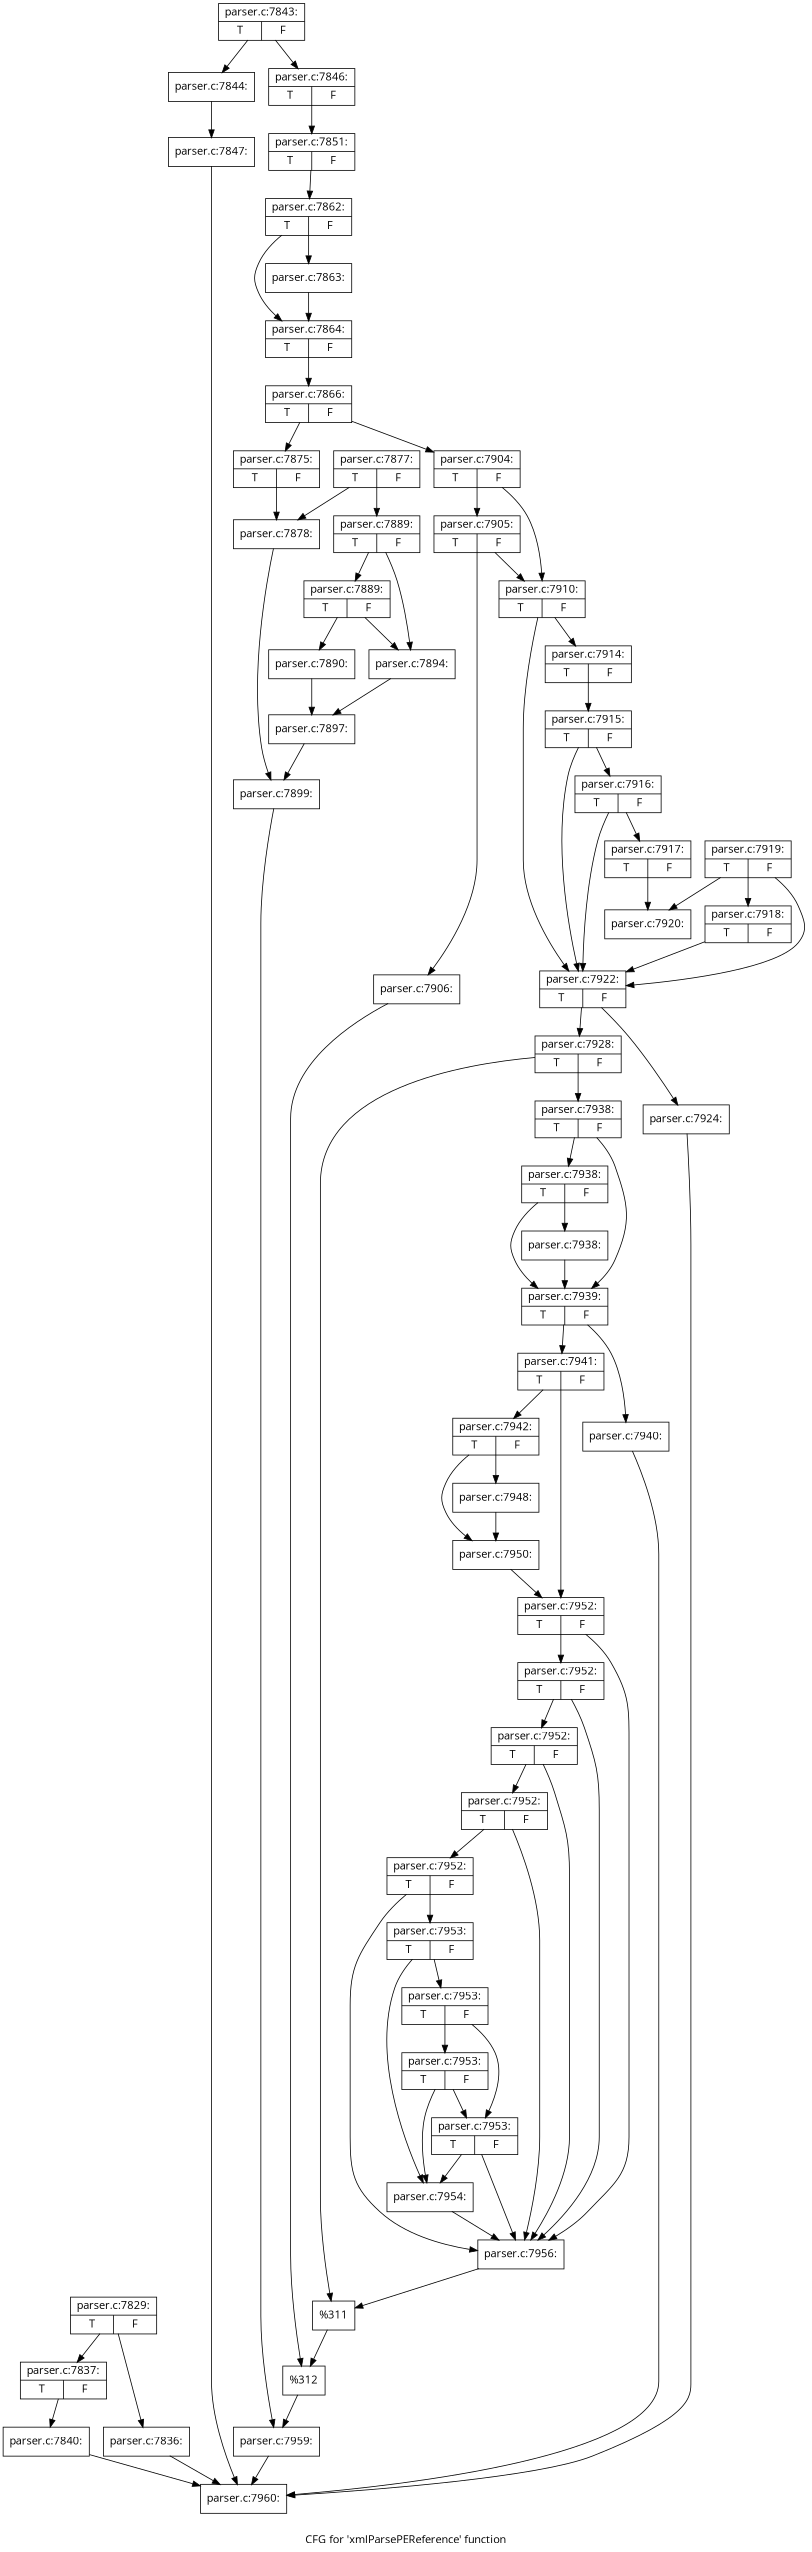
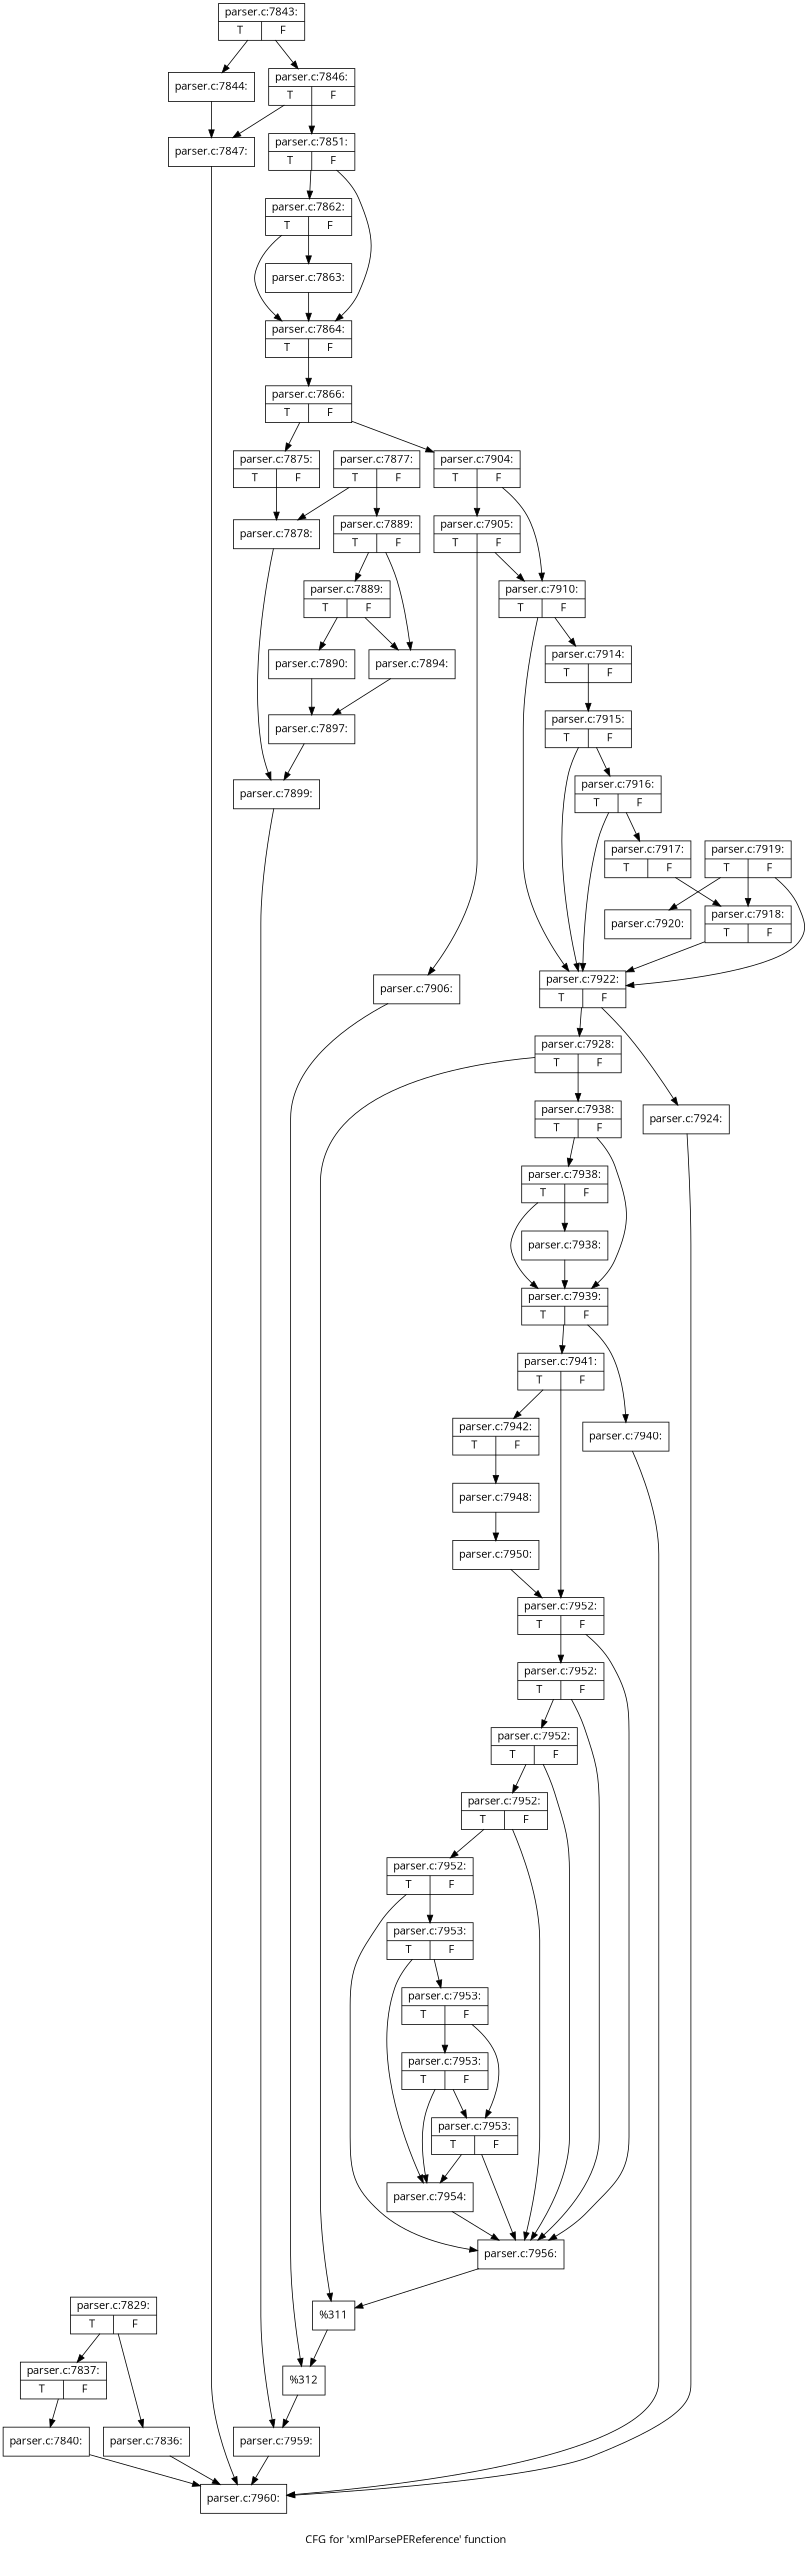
  digraph {
    fontname="Open Sans"
    label="CFG for 'xmlParsePEReference' function"
    node [fontname="Open Sans" shape=record]
    edge [fontname="Open Sans"]
    n1 [label="{parser.c:7829:|{<s0>T|<s1>F}}"]
    n2 [label="{parser.c:7836:}"]
    n3 [label="{parser.c:7837:|{<s0>T|<s1>F}}"]
    n4 [label="{parser.c:7960:}"]
    n5 [label="{parser.c:7840:}"]
    n6 [label="{parser.c:7843:|{<s0>T|<s1>F}}"]
    n7 [label="{parser.c:7844:}"]
    n8 [label="{parser.c:7846:|{<s0>T|<s1>F}}"]
    n9 [label="{parser.c:7847:}"]
    n10 [label="{parser.c:7851:|{<s0>T|<s1>F}}"]
    n11 [label="{parser.c:7862:|{<s0>T|<s1>F}}"]
    n12 [label="{parser.c:7864:|{<s0>T|<s1>F}}"]
    n13 [label="{parser.c:7863:}"]
    n14 [label="{parser.c:7866:|{<s0>T|<s1>F}}"]
    n15 [label="{parser.c:7875:|{<s0>T|<s1>F}}"]
    n16 [label="{parser.c:7904:|{<s0>T|<s1>F}}"]
    n17 [label="{parser.c:7878:}"]
    n18 [label="{parser.c:7905:|{<s0>T|<s1>F}}"]
    n19 [label="{parser.c:7910:|{<s0>T|<s1>F}}"]
    n20 [label="{parser.c:7899:}"]
    n21 [label="{parser.c:7906:}"]
    n22 [label="{parser.c:7914:|{<s0>T|<s1>F}}"]
    n23 [label="{parser.c:7922:|{<s0>T|<s1>F}}"]
    n24 [label="{parser.c:7959:}"]
    n25 [label="{parser.c:7877:|{<s0>T|<s1>F}}"]
    n26 [label="{parser.c:7889:|{<s0>T|<s1>F}}"]
    n27 [label="{parser.c:7889:|{<s0>T|<s1>F}}"]
    n28 [label="{parser.c:7894:}"]
    n29 [label="{parser.c:7890:}"]
    n30 [label="{parser.c:7897:}"]
    n31 [label="{%312}"]
    n32 [label="{parser.c:7915:|{<s0>T|<s1>F}}"]
    n33 [label="{parser.c:7924:}"]
    n34 [label="{parser.c:7928:|{<s0>T|<s1>F}}"]
    n35 [label="{parser.c:7916:|{<s0>T|<s1>F}}"]
    n36 [label="{parser.c:7938:|{<s0>T|<s1>F}}"]
    n37 [label="{%311}"]
    n38 [label="{parser.c:7917:|{<s0>T|<s1>F}}"]
    n39 [label="{parser.c:7918:|{<s0>T|<s1>F}}"]
    n40 [label="{parser.c:7919:|{<s0>T|<s1>F}}"]
    n41 [label="{parser.c:7920:}"]
    n42 [label="{parser.c:7938:|{<s0>T|<s1>F}}"]
    n43 [label="{parser.c:7939:|{<s0>T|<s1>F}}"]
    n44 [label="{parser.c:7938:}"]
    n45 [label="{parser.c:7940:}"]
    n46 [label="{parser.c:7941:|{<s0>T|<s1>F}}"]
    n47 [label="{parser.c:7942:|{<s0>T|<s1>F}}"]
    n48 [label="{parser.c:7952:|{<s0>T|<s1>F}}"]
    n49 [label="{parser.c:7948:}"]
    n50 [label="{parser.c:7950:}"]
    n51 [label="{parser.c:7952:|{<s0>T|<s1>F}}"]
    n52 [label="{parser.c:7956:}"]
    n53 [label="{parser.c:7952:|{<s0>T|<s1>F}}"]
    n54 [label="{parser.c:7952:|{<s0>T|<s1>F}}"]
    n55 [label="{parser.c:7952:|{<s0>T|<s1>F}}"]
    n56 [label="{parser.c:7953:|{<s0>T|<s1>F}}"]
    n57 [label="{parser.c:7954:}"]
    n58 [label="{parser.c:7953:|{<s0>T|<s1>F}}"]
    n59 [label="{parser.c:7953:|{<s0>T|<s1>F}}"]
    n60 [label="{parser.c:7953:|{<s0>T|<s1>F}}"]
    n1 -> n2
    n1 -> n3
    n2 -> n4
    n3 -> n5
    n5 -> n4
    n6 -> n7
    n6 -> n8
    n7 -> n9
+   n8 -> n9
    n8 -> n10
    n9 -> n4
    n10 -> n11
+   n10 -> n12
    n11 -> n12
    n11 -> n13
    n12 -> n14
    n13 -> n12
    n14 -> n15
    n14 -> n16
    n15 -> n17
    n16 -> n18
    n16 -> n19
    n17 -> n20
    n18 -> n19
    n18 -> n21
    n19 -> n22
    n19 -> n23
    n20 -> n24
    n21 -> n31
    n22 -> n32
    n23 -> n33
    n23 -> n34
    n24 -> n4
    n25 -> n17
    n25 -> n26
    n26 -> n27
    n26 -> n28
    n27 -> n28
    n27 -> n29
    n28 -> n30
    n29 -> n30
    n30 -> n20
    n31 -> n24
    n32 -> n23
    n32 -> n35
    n33 -> n4
    n34 -> n36
    n34 -> n37
    n35 -> n23
    n35 -> n38
    n36 -> n42
    n36 -> n43
    n37 -> n31
-   n38 -> n41
+   n38 -> n39
    n39 -> n23
    n40 -> n23
    n40 -> n39
    n40 -> n41
    n42 -> n43
    n42 -> n44
    n43 -> n45
    n43 -> n46
    n44 -> n43
    n45 -> n4
    n46 -> n47
    n46 -> n48
    n47 -> n49
-   n47 -> n50
    n48 -> n51
    n48 -> n52
    n49 -> n50
    n50 -> n48
    n51 -> n52
    n51 -> n53
    n52 -> n37
    n53 -> n52
    n53 -> n54
    n54 -> n52
    n54 -> n55
    n55 -> n52
    n55 -> n56
    n56 -> n57
    n56 -> n58
    n57 -> n52
    n58 -> n59
    n58 -> n60
    n59 -> n57
    n59 -> n60
    n60 -> n52
    n60 -> n57
  }
